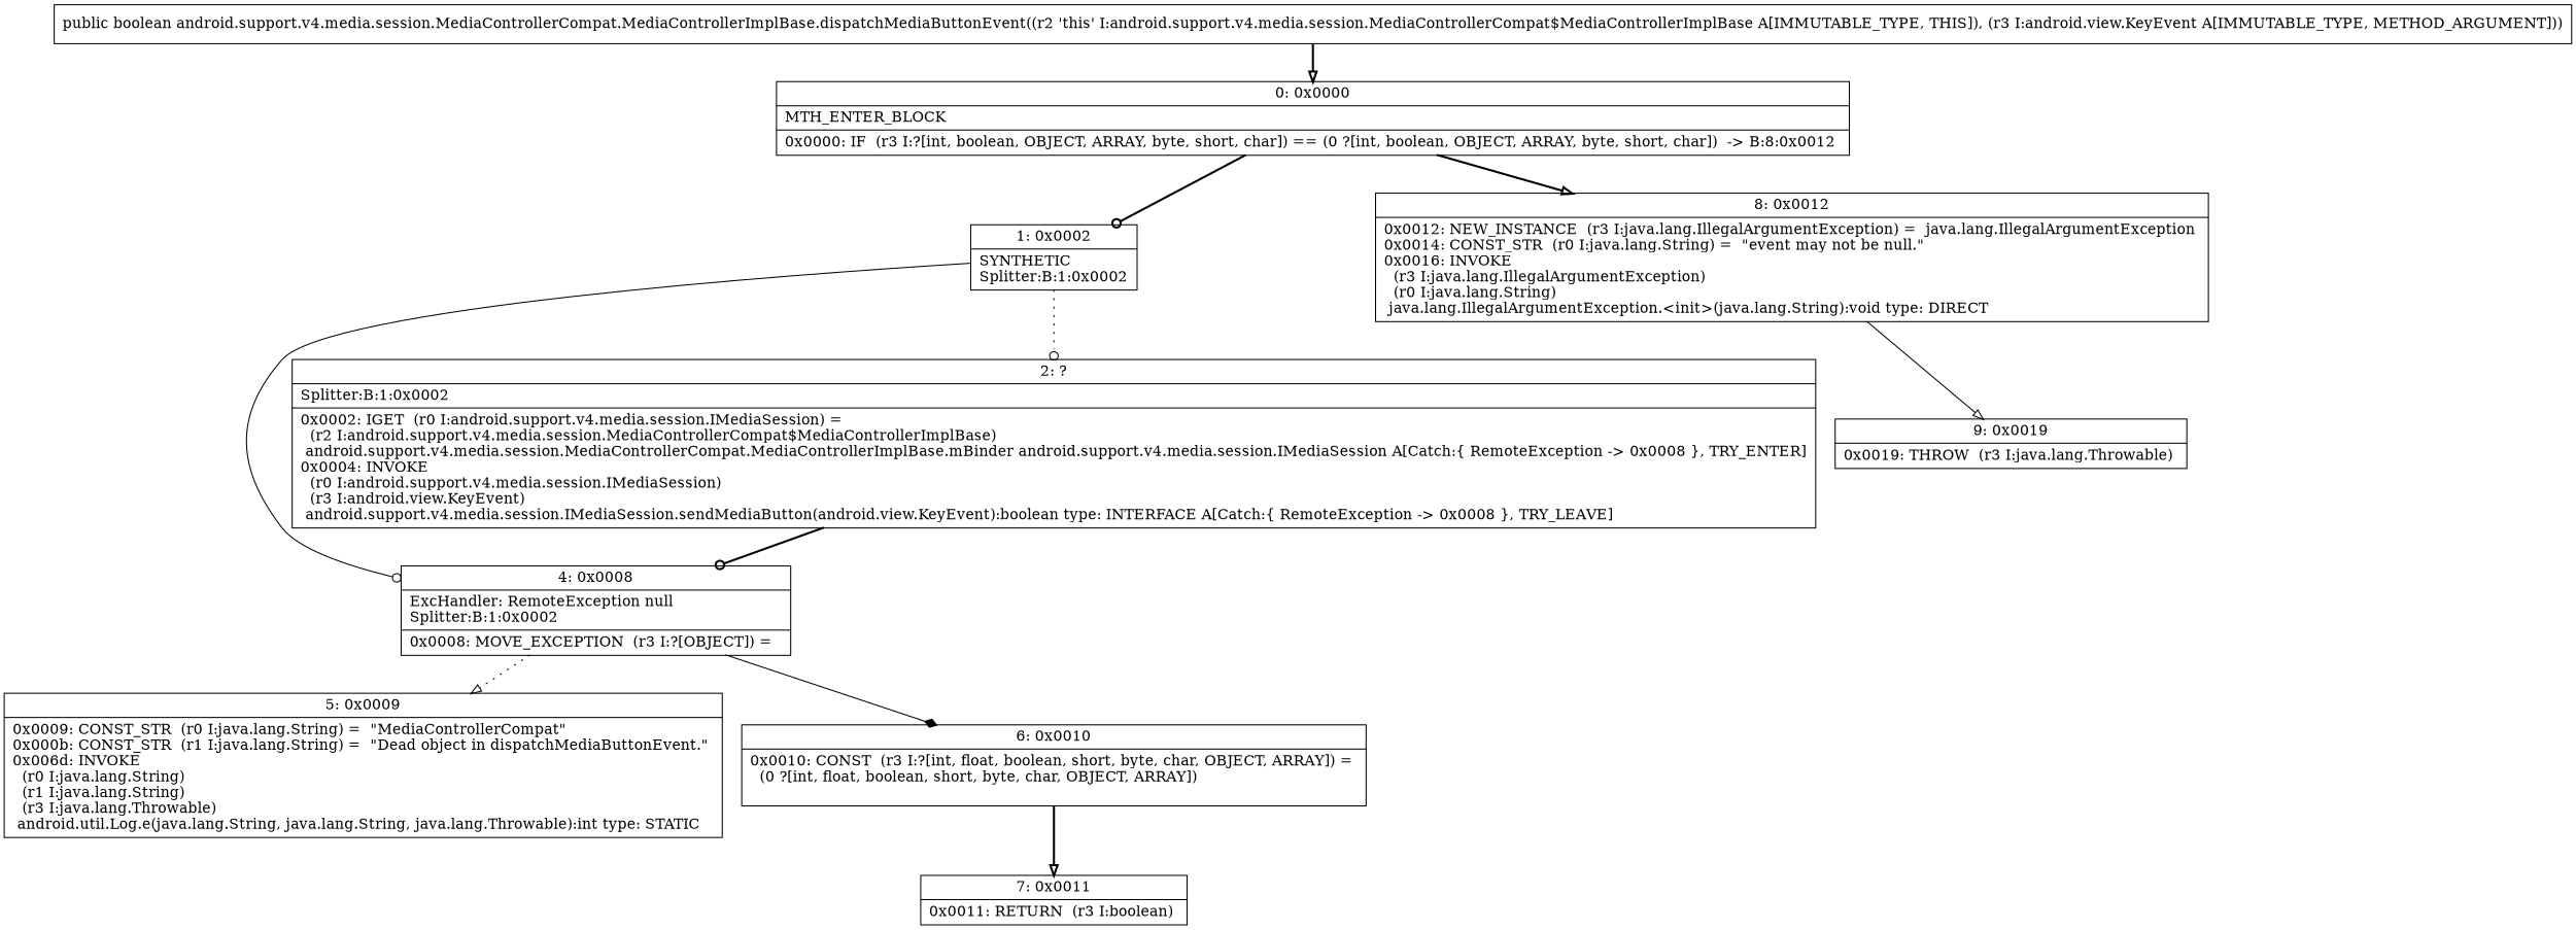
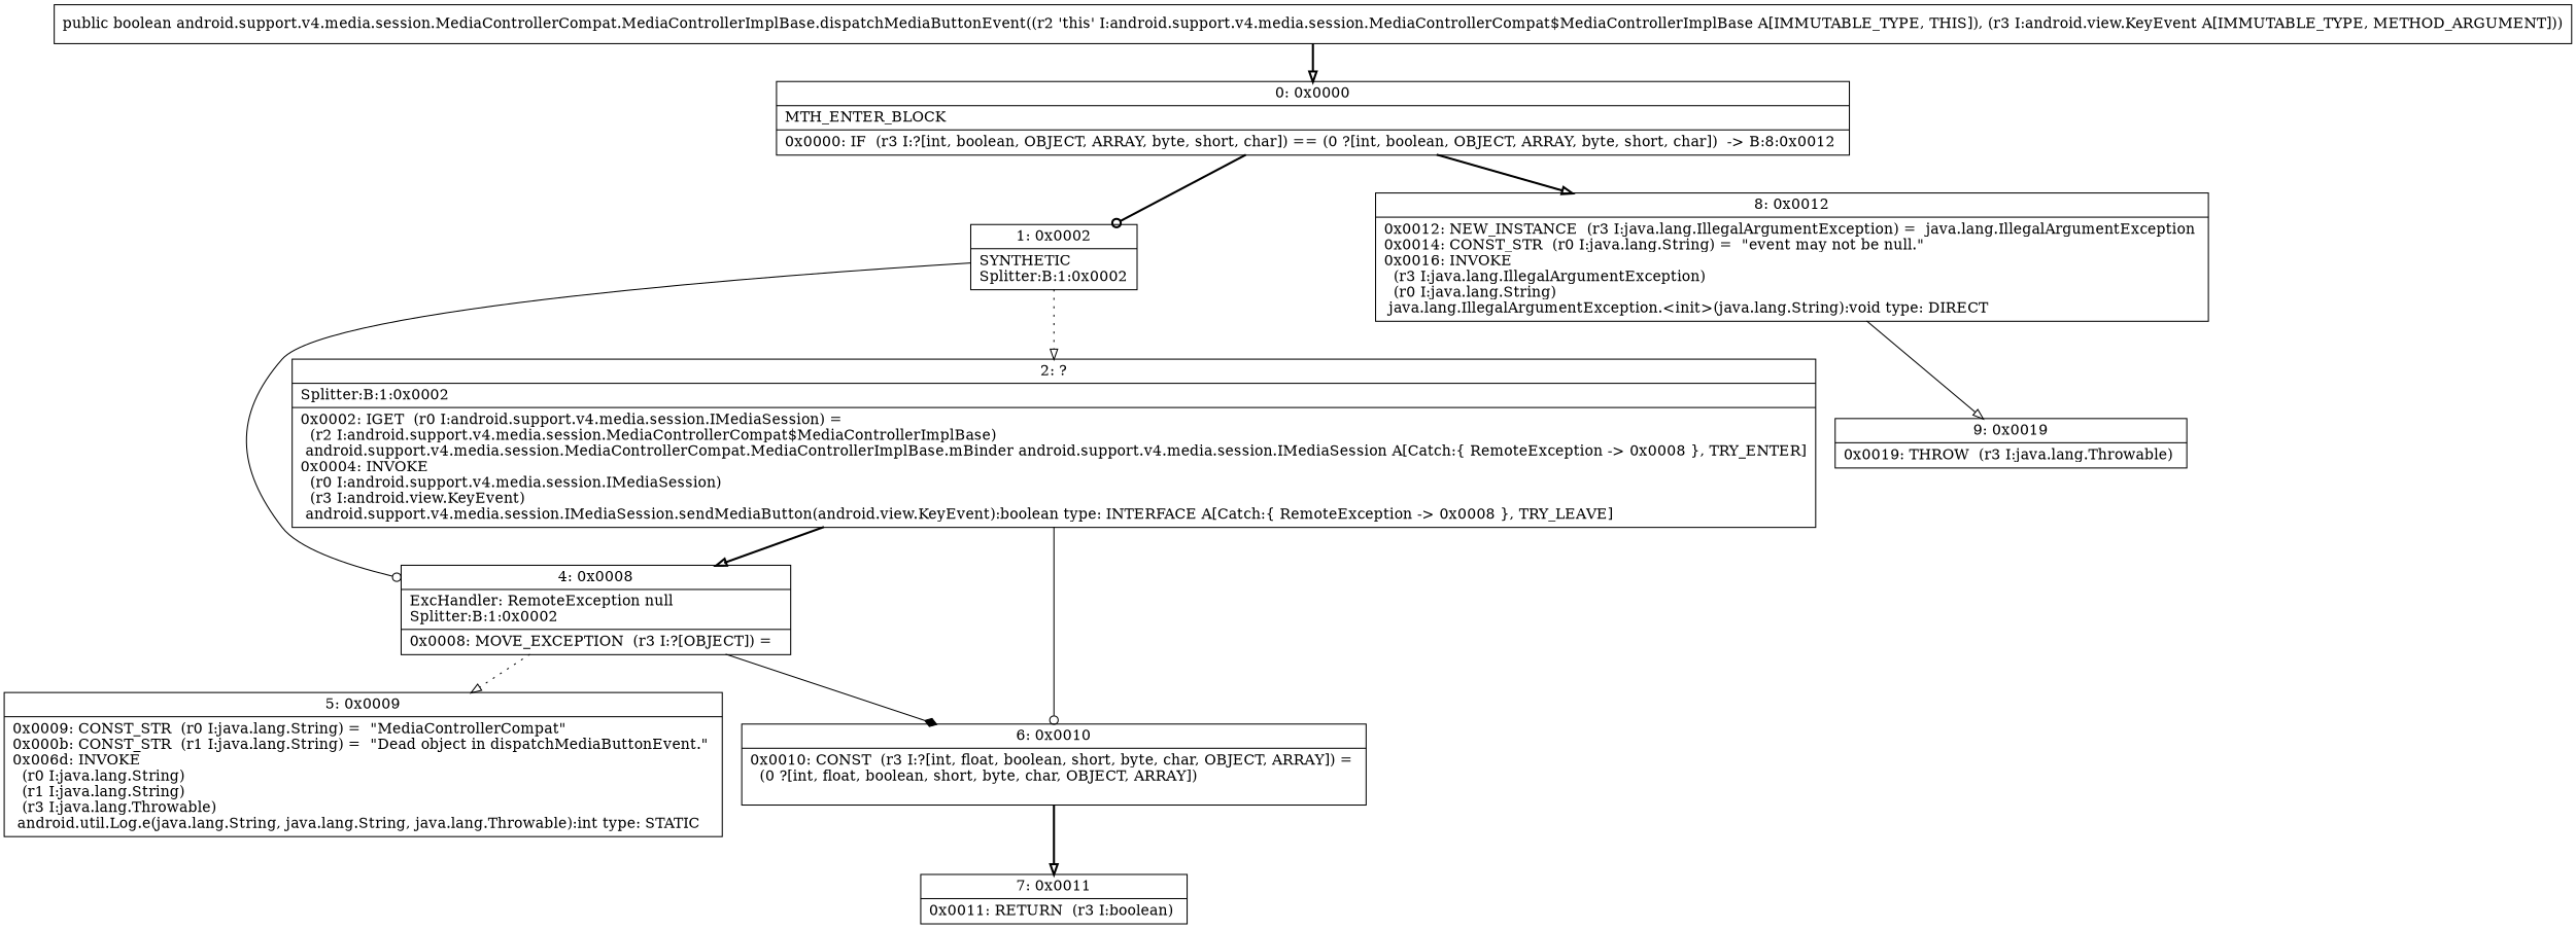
  digraph {
    node [shape=record]
    edge [arrowhead=onormal style=bold]
    n1 [label="{0\:\ 0x0000|MTH_ENTER_BLOCK\l|0x0000: IF  (r3 I:?[int, boolean, OBJECT, ARRAY, byte, short, char]) == (0 ?[int, boolean, OBJECT, ARRAY, byte, short, char])  \-\> B:8:0x0012 \l}"]
    n2 [label="{1\:\ 0x0002|SYNTHETIC\lSplitter:B:1:0x0002\l}"]
    n3 [label="{8\:\ 0x0012|0x0012: NEW_INSTANCE  (r3 I:java.lang.IllegalArgumentException) =  java.lang.IllegalArgumentException \l0x0014: CONST_STR  (r0 I:java.lang.String) =  \"event may not be null.\" \l0x0016: INVOKE  \l  (r3 I:java.lang.IllegalArgumentException)\l  (r0 I:java.lang.String)\l java.lang.IllegalArgumentException.\<init\>(java.lang.String):void type: DIRECT \l}"]
    n4 [label="{2\:\ ?|Splitter:B:1:0x0002\l|0x0002: IGET  (r0 I:android.support.v4.media.session.IMediaSession) = \l  (r2 I:android.support.v4.media.session.MediaControllerCompat$MediaControllerImplBase)\l android.support.v4.media.session.MediaControllerCompat.MediaControllerImplBase.mBinder android.support.v4.media.session.IMediaSession A[Catch:\{ RemoteException \-\> 0x0008 \}, TRY_ENTER]\l0x0004: INVOKE  \l  (r0 I:android.support.v4.media.session.IMediaSession)\l  (r3 I:android.view.KeyEvent)\l android.support.v4.media.session.IMediaSession.sendMediaButton(android.view.KeyEvent):boolean type: INTERFACE A[Catch:\{ RemoteException \-\> 0x0008 \}, TRY_LEAVE]\l}"]
    n5 [label="{4\:\ 0x0008|ExcHandler: RemoteException null\lSplitter:B:1:0x0002\l|0x0008: MOVE_EXCEPTION  (r3 I:?[OBJECT]) =  \l}"]
    n6 [label="{9\:\ 0x0019|0x0019: THROW  (r3 I:java.lang.Throwable) \l}"]
    n7 [label="{6\:\ 0x0010|0x0010: CONST  (r3 I:?[int, float, boolean, short, byte, char, OBJECT, ARRAY]) = \l  (0 ?[int, float, boolean, short, byte, char, OBJECT, ARRAY])\l \l}"]
    n8 [label="{5\:\ 0x0009|0x0009: CONST_STR  (r0 I:java.lang.String) =  \"MediaControllerCompat\" \l0x000b: CONST_STR  (r1 I:java.lang.String) =  \"Dead object in dispatchMediaButtonEvent.\" \l0x006d: INVOKE  \l  (r0 I:java.lang.String)\l  (r1 I:java.lang.String)\l  (r3 I:java.lang.Throwable)\l android.util.Log.e(java.lang.String, java.lang.String, java.lang.Throwable):int type: STATIC \l}"]
    n9 [label="{7\:\ 0x0011|0x0011: RETURN  (r3 I:boolean) \l}"]
    n10 [label="{public boolean android.support.v4.media.session.MediaControllerCompat.MediaControllerImplBase.dispatchMediaButtonEvent((r2 'this' I:android.support.v4.media.session.MediaControllerCompat$MediaControllerImplBase A[IMMUTABLE_TYPE, THIS]), (r3 I:android.view.KeyEvent A[IMMUTABLE_TYPE, METHOD_ARGUMENT])) }"]
    n1 -> n2 [arrowhead=odot]
    n1 -> n3
-   n2 -> n4 [arrowhead=odot style=dotted]
+   n2 -> n4 [style=dotted]
    n2 -> n5 [arrowhead=odot style=solid]
    n3 -> n6 [style=solid]
-   n4 -> n5 [arrowhead=odot]
+   n4 -> n5
+   n4 -> n7 [arrowhead=odot style=solid]
    n5 -> n7 [arrowhead=diamond style=solid]
    n5 -> n8 [style=dotted]
    n7 -> n9
    n10 -> n1
  }
